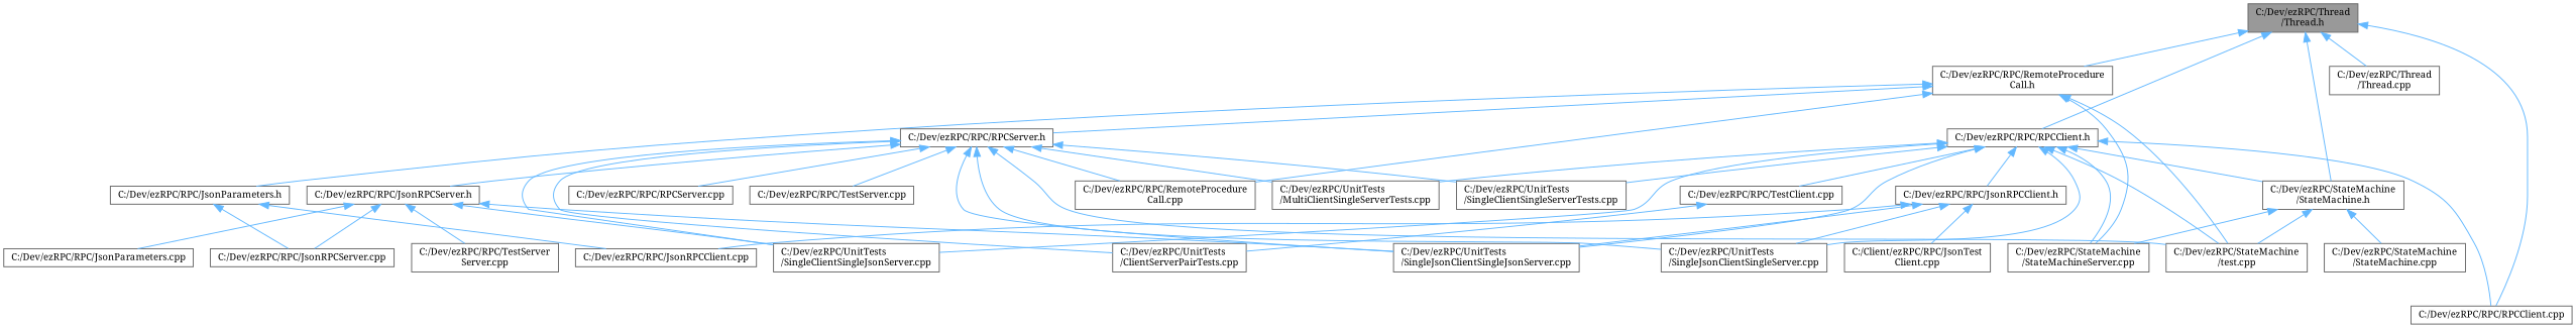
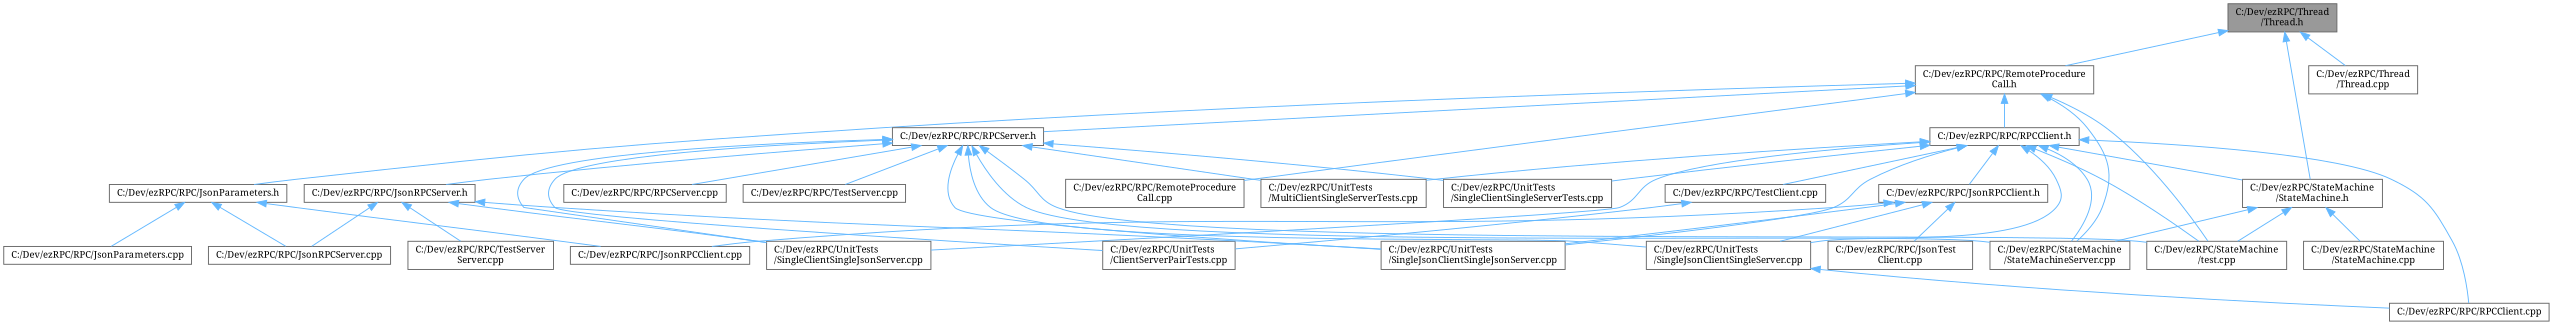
  digraph {
    fontname="Noto Serif"
    node [color=grey40 fillcolor=white fontname="Noto Serif" fontsize=10 shape=box style=filled]
    edge [color=steelblue1 dir=back fontname="Noto Serif" fontsize=10 labelfontname=Helvetica labelfontsize=10 style=solid]
    n1 [color=gray40 fillcolor=grey60 fontcolor=black height=0.2 label="C:/Dev/ezRPC/Thread\l/Thread.h" width=0.4]
    n2 [height=0.2 label="C:/Dev/ezRPC/RPC/RPCClient.cpp" width=0.4]
    n3 [height=0.2 label="C:/Dev/ezRPC/RPC/RemoteProcedure\lCall.h" width=0.4]
    n4 [height=0.2 label="C:/Dev/ezRPC/StateMachine\l/StateMachine.h" width=0.4]
    n5 [height=0.2 label="C:/Dev/ezRPC/Thread\l/Thread.cpp" width=0.4]
    n6 [height=0.2 label="C:/Dev/ezRPC/RPC/JsonParameters.h" width=0.4]
    n7 [height=0.2 label="C:/Dev/ezRPC/RPC/RPCClient.h" width=0.4]
    n8 [height=0.2 label="C:/Dev/ezRPC/StateMachine\l/StateMachineServer.cpp" width=0.4]
    n9 [height=0.2 label="C:/Dev/ezRPC/StateMachine\l/test.cpp" width=0.4]
    n10 [height=0.2 label="C:/Dev/ezRPC/RPC/RPCServer.h" width=0.4]
    n11 [height=0.2 label="C:/Dev/ezRPC/RPC/RemoteProcedure\lCall.cpp" width=0.4]
    n12 [height=0.2 label="C:/Dev/ezRPC/StateMachine\l/StateMachine.cpp" width=0.4]
    n13 [height=0.2 label="C:/Dev/ezRPC/RPC/JsonParameters.cpp" width=0.4]
    n14 [height=0.2 label="C:/Dev/ezRPC/RPC/JsonRPCClient.cpp" width=0.4]
    n15 [height=0.2 label="C:/Dev/ezRPC/RPC/JsonRPCServer.cpp" width=0.4]
    n16 [height=0.2 label="C:/Dev/ezRPC/RPC/JsonRPCClient.h" width=0.4]
    n17 [height=0.2 label="C:/Dev/ezRPC/UnitTests\l/SingleJsonClientSingleJsonServer.cpp" width=0.4]
    n18 [height=0.2 label="C:/Dev/ezRPC/UnitTests\l/SingleJsonClientSingleServer.cpp" width=0.4]
    n19 [height=0.2 label="C:/Dev/ezRPC/RPC/TestClient.cpp" width=0.4]
    n20 [height=0.2 label="C:/Dev/ezRPC/UnitTests\l/MultiClientSingleServerTests.cpp" width=0.4]
    n21 [height=0.2 label="C:/Dev/ezRPC/UnitTests\l/SingleClientSingleJsonServer.cpp" width=0.4]
    n22 [height=0.2 label="C:/Dev/ezRPC/UnitTests\l/SingleClientSingleServerTests.cpp" width=0.4]
    n23 [height=0.2 label="C:/Dev/ezRPC/UnitTests\l/ClientServerPairTests.cpp" width=0.4]
    n24 [height=0.2 label="C:/Dev/ezRPC/RPC/JsonRPCServer.h" width=0.4]
    n25 [height=0.2 label="C:/Dev/ezRPC/RPC/RPCServer.cpp" width=0.4]
    n26 [height=0.2 label="C:/Dev/ezRPC/RPC/TestServer.cpp" width=0.4]
-   n27 [height=0.2 label="C:/Client/ezRPC/RPC/JsonTest\lClient.cpp" width=0.4]
+   n27 [height=0.2 label="C:/Dev/ezRPC/RPC/JsonTest\lClient.cpp" width=0.4]
    n28 [height=0.2 label="C:/Dev/ezRPC/RPC/TestServer\lServer.cpp" width=0.4]
-   n1 -> n2
+   n18 -> n2
    n1 -> n3
    n1 -> n4
    n1 -> n5
    n3 -> n6
-   n1 -> n7
+   n3 -> n7
    n3 -> n8
    n3 -> n9
    n3 -> n10
    n3 -> n11
    n4 -> n8
    n4 -> n9
    n4 -> n12
-   n24 -> n13
+   n6 -> n13
    n6 -> n14
    n6 -> n15
    n7 -> n2
    n7 -> n4
    n7 -> n8
    n7 -> n9
    n7 -> n16
    n7 -> n17
    n7 -> n18
    n7 -> n19
    n7 -> n20
    n7 -> n21
    n7 -> n22
-   n10 -> n11
+   n10 -> n8
    n10 -> n9
    n10 -> n17
    n10 -> n18
    n10 -> n20
    n10 -> n21
    n10 -> n22
    n10 -> n23
    n10 -> n24
    n10 -> n25
    n10 -> n26
    n16 -> n14
    n16 -> n17
    n16 -> n18
    n16 -> n27
    n19 -> n23
    n24 -> n15
    n24 -> n17
    n24 -> n21
    n24 -> n28
  }
